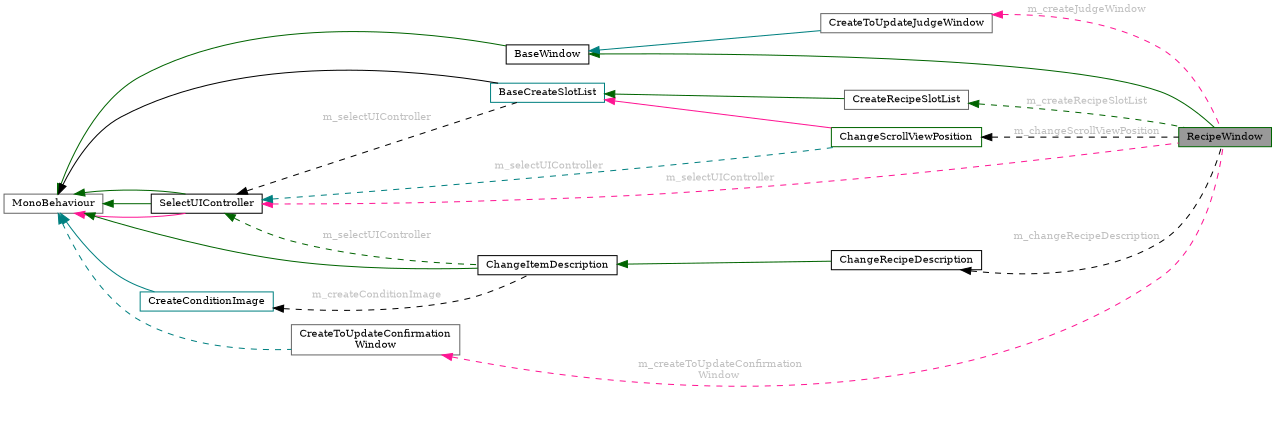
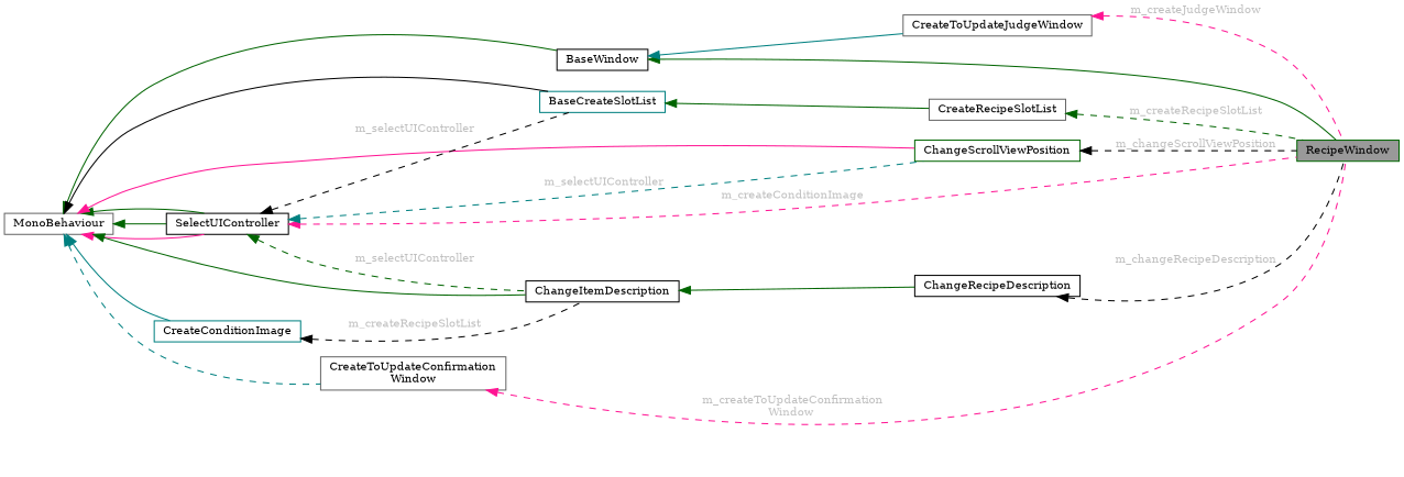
  digraph {
    fontname="DejaVu Serif"
    rankdir=LR
    node [color=black fillcolor=white fontname="DejaVu Serif" fontsize=10 shape=box style=filled]
    edge [color=darkgreen dir=back fontname="DejaVu Serif" fontsize=10 labelfontname=Helvetica labelfontsize=10 style=solid]
    n1 [color=darkgreen fillcolor=grey60 fontcolor=black height=0.2 label=RecipeWindow width=0.4]
    n2 [height=0.2 label=BaseWindow width=0.4]
    n3 [color=gray40 height=0.2 label=CreateToUpdateJudgeWindow width=0.4]
    n4 [color=gray40 height=0.2 label=MonoBehaviour width=0.4]
    n5 [color=teal height=0.2 label=BaseCreateSlotList width=0.4]
    n6 [height=0.2 label=SelectUIController width=0.4]
    n7 [height=0.2 label=ChangeItemDescription width=0.4]
    n8 [color=teal height=0.2 label=CreateConditionImage width=0.4]
    n9 [color=darkgreen height=0.2 label=ChangeScrollViewPosition width=0.4]
    n10 [color=gray40 height=0.2 label="CreateToUpdateConfirmation\lWindow" width=0.4]
    n11 [color=gray40 height=0.2 label=CreateRecipeSlotList width=0.4]
    n12 [height=0.2 label=ChangeRecipeDescription width=0.4]
    n2 -> n1
    n2 -> n3 [color=teal]
    n3 -> n1 [color=deeppink fontcolor=grey label=" m_createJudgeWindow" style=dashed]
    n4 -> n2
    n4 -> n5 [color=black]
    n4 -> n6 [color=deeppink]
    n4 -> n6
    n4 -> n6
    n4 -> n7
    n4 -> n8 [color=teal]
-   n5 -> n9 [color=deeppink]
+   n4 -> n9 [color=deeppink]
    n4 -> n10 [color=teal style=dashed]
    n5 -> n11
-   n6 -> n1 [color=deeppink fontcolor=grey label=" m_selectUIController" style=dashed]
+   n6 -> n1 [color=deeppink fontcolor=grey label=" m_createConditionImage" style=dashed]
    n6 -> n5 [color=black fontcolor=grey label=" m_selectUIController" style=dashed]
    n6 -> n7 [fontcolor=grey label=" m_selectUIController" style=dashed]
    n6 -> n9 [color=teal fontcolor=grey label=" m_selectUIController" style=dashed]
    n7 -> n12
-   n8 -> n7 [color=black fontcolor=grey label=" m_createConditionImage" style=dashed]
+   n8 -> n7 [color=black fontcolor=grey label=" m_createRecipeSlotList" style=dashed]
    n9 -> n1 [color=black fontcolor=grey label=" m_changeScrollViewPosition" style=dashed]
    n10 -> n1 [color=deeppink fontcolor=grey label=" m_createToUpdateConfirmation\lWindow" style=dashed]
    n11 -> n1 [fontcolor=grey label=" m_createRecipeSlotList" style=dashed]
    n12 -> n1 [color=black fontcolor=grey label=" m_changeRecipeDescription" style=dashed]
  }
